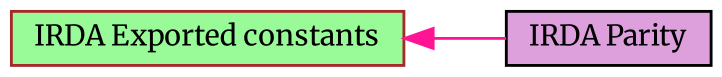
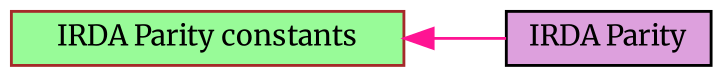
  digraph {
    rankdir=LR
    fontname=Merriweather
    node [fontname=Merriweather fontsize=10 shape=box style=filled]
-   n1 [color=brown fillcolor=palegreen height=0.2 label="IRDA Exported constants" width=0.4]
+   n1 [color=brown fillcolor=palegreen height=0.2 label="IRDA Parity constants" width=0.4]
    n2 [color=black fillcolor=plum fontcolor=black height=0.2 label="IRDA Parity" width=0.4]
    n1 -> n2 [dir=back fontname=Merriweather fontsize=10 labelfontname=Helvetica labelfontsize=10 shape=plaintext style=solid color=deeppink]
  }
